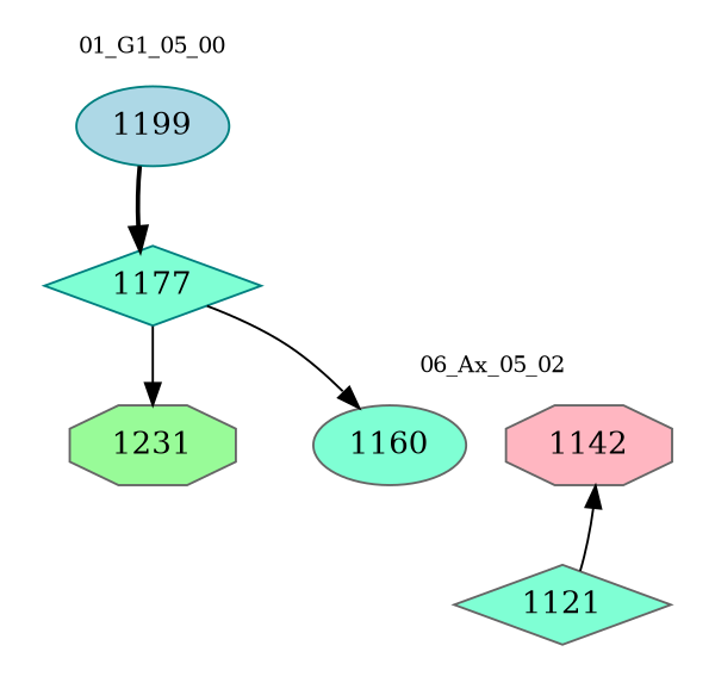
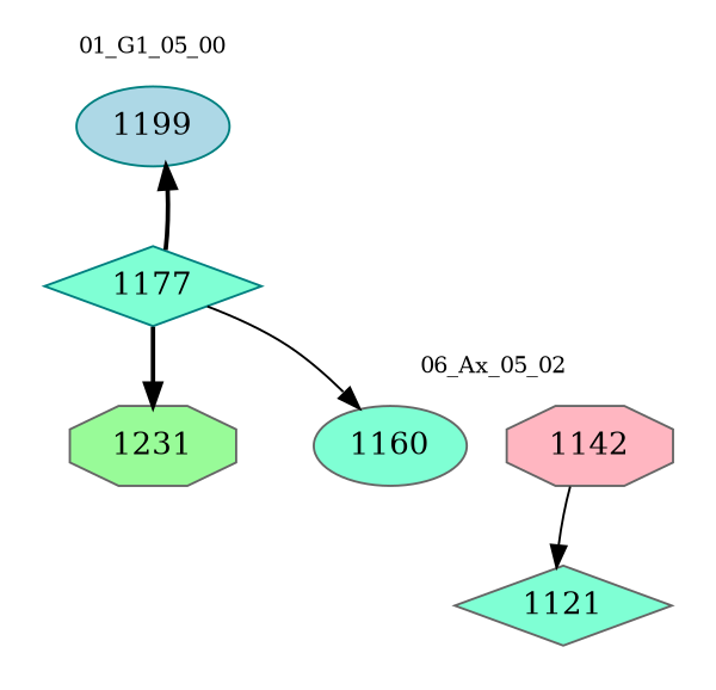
  digraph {
    node [color=gray40 fillcolor=aquamarine shape=octagon style=filled]
    edge [color=black style=solid]
    n1 [fillcolor=lightpink label=1142]
    n2 [label=1121 shape=diamond]
    n3 [label=1160 shape=ellipse]
    n4 [color=teal fillcolor=lightblue label=1199 shape=ellipse]
    n5 [color=teal label=1177 shape=diamond]
    n6 [fillcolor=palegreen label=1231]
    subgraph cluster_1 {
      color=white
      fontsize=10
      label="06_Ax_05_02"
      n1
      n2
      n3
    }
    subgraph cluster_2 {
      color=white
      fontsize=10
      label="01_G1_05_00"
      n4
      n5
      n6
    }
-   n2 -> n1
-   n4 -> n5 [style=bold]
+   n1 -> n2
+   n5 -> n4 [style=bold]
    n5 -> n3
-   n5 -> n6
+   n5 -> n6 [style=bold]
  }
